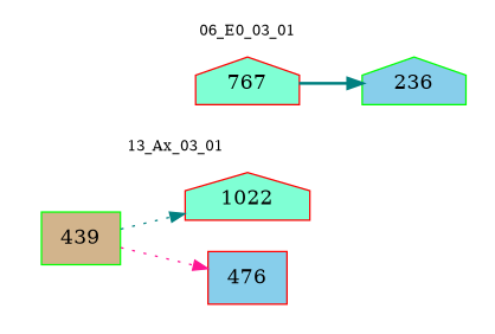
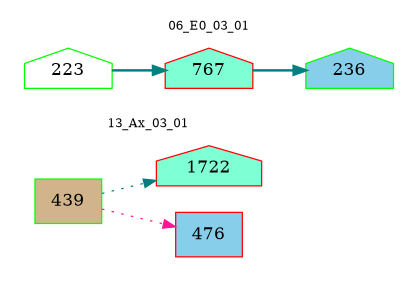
  digraph {
    rankdir=LR
    node [color=green fillcolor=skyblue shape=house style=filled]
    edge [color=teal style=dotted]
    n1 [fillcolor=tan label=439 shape=box]
    n2 [color=red label=476 shape=box]
-   n3 [color=red fillcolor=aquamarine label=1022]
+   n3 [color=red fillcolor=aquamarine label=1722]
+   n4 [fillcolor=white label=223]
    n5 [label=236]
    n6 [color=red fillcolor=aquamarine label=767]
    subgraph cluster_1 {
      color=white
      fontsize=10
      label="13_Ax_03_01"
      n1
      n2
      n3
    }
    subgraph cluster_2 {
      color=white
      fontsize=10
      label="06_E0_03_01"
+     n4
      n5
      n6
    }
    n1 -> n2 [color=deeppink]
    n1 -> n3
+   n4 -> n6 [style=bold]
    n6 -> n5 [style=bold]
  }
